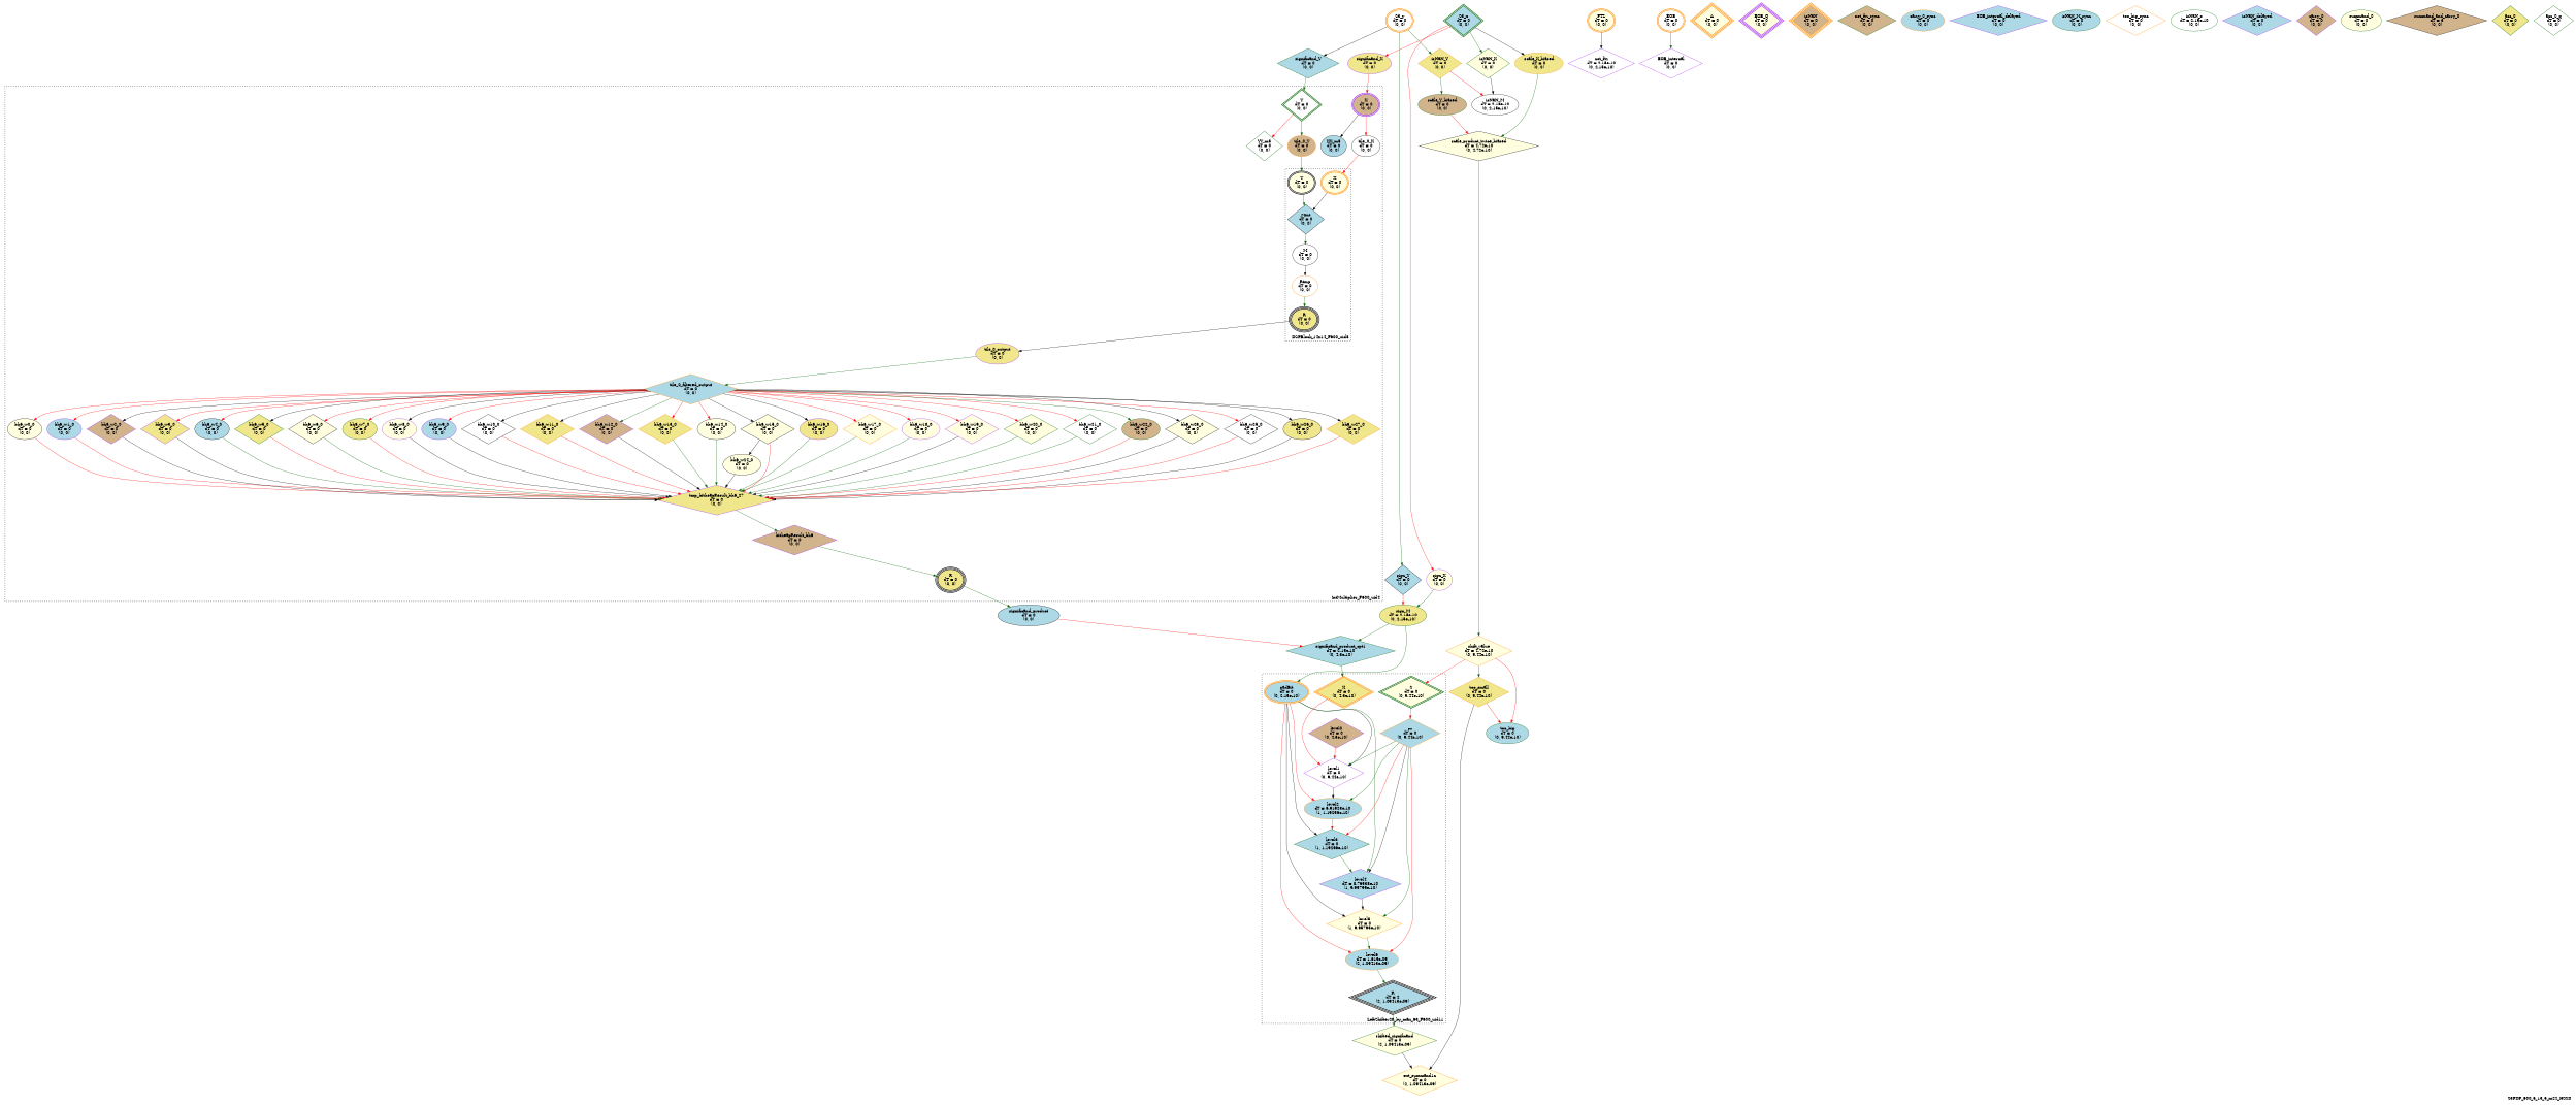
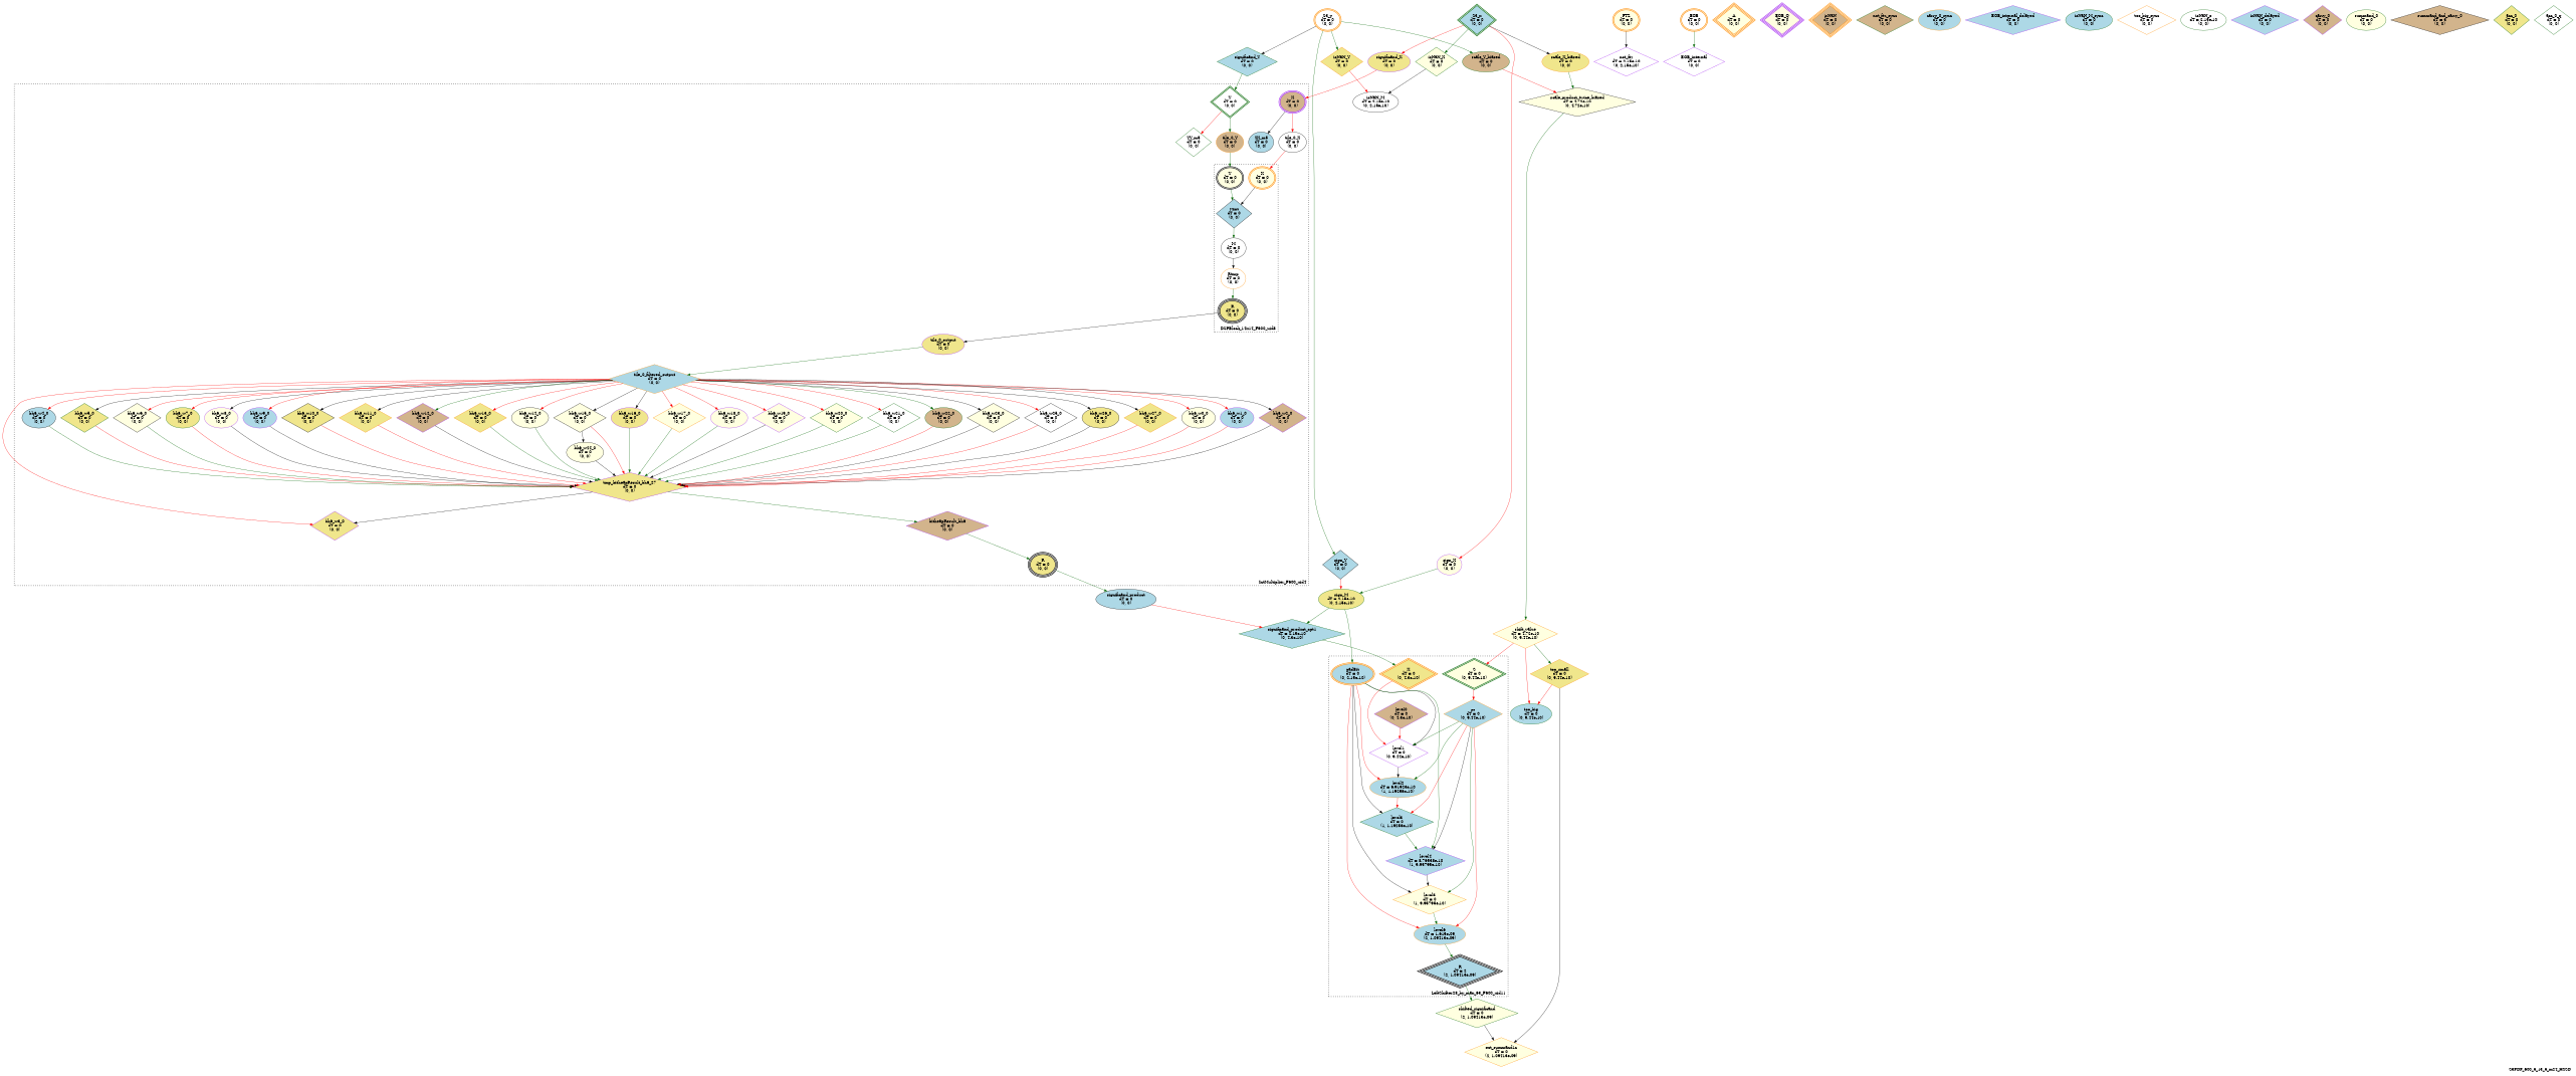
  digraph {
    label=S3FDP_600_5_13_5_m24_HSSD
    labeljust=right
    labelloc=bottom
    nodesep=0.25
    ranksep=0.5
    node [color=darkorange fillcolor=lightyellow peripheries=1 shape=diamond style=filled]
    edge [arrowhead=normal arrowsize=1.0 arrowtail=normal color=red dir=forward]
    n1 [color=darkgreen fillcolor=lightblue label="S3_x\ndT = 0\n(0, 0)" peripheries=2 style="bold, filled,filled"]
    n2 [fillcolor=white label="S3_y\ndT = 0\n(0, 0)" peripheries=2 shape=ellipse style="bold, filled,filled"]
    n3 [label="FTZ\ndT = 0\n(0, 0)" peripheries=2 shape=ellipse style="bold, filled,filled"]
    n4 [fillcolor=white label="EOB\ndT = 0\n(0, 0)" peripheries=2 shape=ellipse style="bold, filled,filled"]
    n5 [label="A\ndT = 0\n(0, 0)" peripheries=3 style="bold, filled,filled"]
    n6 [color=purple label="EOB_Q\ndT = 0\n(0, 0)" peripheries=3 style="bold, filled,filled"]
    n7 [fillcolor=tan label="isNaN\ndT = 0\n(0, 0)" peripheries=3 style="bold, filled,filled"]
    n8 [color=purple fillcolor=tan label="X\ndT = 0\n(0, 0)" peripheries=2 shape=ellipse style="bold, filled,filled"]
    n9 [color=darkgreen fillcolor=white label="Y\ndT = 0\n(0, 0)" peripheries=2 style="bold, filled,filled"]
    n10 [color=black fillcolor=khaki label="R\ndT = 0\n(0, 0)" peripheries=3 shape=ellipse style="bold, filled,filled"]
    n11 [label="X\ndT = 0\n(0, 0)" peripheries=2 shape=ellipse style="bold, filled,filled"]
    n12 [color=black label="Y\ndT = 0\n(0, 0)" peripheries=2 shape=ellipse style="bold, filled,filled"]
    n13 [color=black fillcolor=khaki label="R\ndT = 0\n(0, 0)" peripheries=3 shape=ellipse style="bold, filled,filled"]
    n14 [color=black fillcolor=lightblue label="Mint\ndT = 0\n(0, 0)"]
    n15 [color=black fillcolor=white label="M\ndT = 0\n(0, 0)" shape=ellipse]
    n16 [fillcolor=white label="Rtmp\ndT = 0\n(0, 0)" shape=ellipse]
    n17 [color=black fillcolor=lightblue label="XX_m5\ndT = 0\n(0, 0)" shape=ellipse]
    n18 [color=black fillcolor=white label="tile_0_X\ndT = 0\n(0, 0)" shape=ellipse]
    n19 [color=darkgreen fillcolor=white label="YY_m5\ndT = 0\n(0, 0)"]
    n20 [fillcolor=tan label="tile_0_Y\ndT = 0\n(0, 0)" shape=ellipse]
    n21 [color=purple fillcolor=khaki label="tile_0_output\ndT = 0\n(0, 0)" shape=ellipse]
    n22 [fillcolor=lightblue label="tile_0_filtered_output\ndT = 0\n(0, 0)"]
    n23 [color=black label="bh6_w0_0\ndT = 0\n(0, 0)" shape=ellipse]
    n24 [color=purple fillcolor=lightblue label="bh6_w1_0\ndT = 0\n(0, 0)" shape=ellipse]
    n25 [color=purple fillcolor=tan label="bh6_w2_0\ndT = 0\n(0, 0)"]
    n26 [color=purple fillcolor=khaki label="bh6_w3_0\ndT = 0\n(0, 0)"]
    n27 [color=black fillcolor=lightblue label="bh6_w4_0\ndT = 0\n(0, 0)" shape=ellipse]
    n28 [color=darkgreen fillcolor=khaki label="bh6_w5_0\ndT = 0\n(0, 0)"]
    n29 [color=black label="bh6_w6_0\ndT = 0\n(0, 0)"]
    n30 [color=darkgreen fillcolor=khaki label="bh6_w7_0\ndT = 0\n(0, 0)" shape=ellipse]
    n31 [color=purple label="bh6_w8_0\ndT = 0\n(0, 0)" shape=ellipse]
    n32 [color=purple fillcolor=lightblue label="bh6_w9_0\ndT = 0\n(0, 0)" shape=ellipse]
-   n33 [color=black fillcolor=white label="bh6_w10_0\ndT = 0\n(0, 0)"]
+   n33 [color=black fillcolor=khaki label="bh6_w10_0\ndT = 0\n(0, 0)"]
    n34 [fillcolor=khaki label="bh6_w11_0\ndT = 0\n(0, 0)"]
    n35 [color=purple fillcolor=tan label="bh6_w12_0\ndT = 0\n(0, 0)"]
    n36 [fillcolor=khaki label="bh6_w13_0\ndT = 0\n(0, 0)"]
    n37 [color=black label="bh6_w14_0\ndT = 0\n(0, 0)" shape=ellipse]
    n38 [color=black label="bh6_w15_0\ndT = 0\n(0, 0)"]
    n39 [color=purple fillcolor=khaki label="bh6_w16_0\ndT = 0\n(0, 0)" shape=ellipse]
    n40 [label="bh6_w17_0\ndT = 0\n(0, 0)"]
    n41 [color=purple label="bh6_w18_0\ndT = 0\n(0, 0)" shape=ellipse]
    n42 [color=purple label="bh6_w19_0\ndT = 0\n(0, 0)"]
    n43 [color=darkgreen label="bh6_w20_0\ndT = 0\n(0, 0)"]
    n44 [color=darkgreen fillcolor=white label="bh6_w21_0\ndT = 0\n(0, 0)"]
    n45 [color=darkgreen fillcolor=tan label="bh6_w22_0\ndT = 0\n(0, 0)" shape=ellipse]
    n46 [color=black label="bh6_w23_0\ndT = 0\n(0, 0)"]
    n47 [color=black label="bh6_w24_0\ndT = 0\n(0, 0)" shape=ellipse]
    n48 [color=black fillcolor=white label="bh6_w25_0\ndT = 0\n(0, 0)"]
    n49 [color=black fillcolor=khaki label="bh6_w26_0\ndT = 0\n(0, 0)" shape=ellipse]
    n50 [fillcolor=khaki label="bh6_w27_0\ndT = 0\n(0, 0)"]
    n51 [color=purple fillcolor=khaki label="tmp_bitheapResult_bh6_27\ndT = 0\n(0, 0)"]
    n52 [color=purple fillcolor=tan label="bitheapResult_bh6\ndT = 0\n(0, 0)"]
    n53 [fillcolor=khaki label="X\ndT = 0\n(0, 4.3e-10)" peripheries=2 style="bold, filled,filled"]
    n54 [color=darkgreen label="S\ndT = 0\n(0, 9.44e-10)" peripheries=2 style="bold, filled,filled"]
    n55 [fillcolor=lightblue label="padBit\ndT = 0\n(0, 2.15e-10)" peripheries=2 shape=ellipse style="bold, filled,filled"]
    n56 [color=black fillcolor=lightblue label="R\ndT = 2\n(2, 1.09413e-09)" peripheries=3 style="bold, filled,filled"]
    n57 [color=purple fillcolor=tan label="level0\ndT = 0\n(0, 4.3e-10)"]
    n58 [fillcolor=lightblue label="ps\ndT = 0\n(0, 9.44e-10)"]
    n59 [color=purple fillcolor=white label="level1\ndT = 0\n(0, 9.44e-10)"]
    n60 [fillcolor=lightblue label="level2\ndT = 6.91923e-10\n(1, 1.19256e-10)" shape=ellipse]
    n61 [color=darkgreen fillcolor=lightblue label="level3\ndT = 0\n(1, 1.19256e-10)"]
    n62 [color=purple fillcolor=lightblue label="level4\ndT = 8.76538e-10\n(1, 9.95795e-10)"]
    n63 [label="level5\ndT = 0\n(1, 9.95795e-10)"]
    n64 [fillcolor=lightblue label="level6\ndT = 1.615e-09\n(2, 1.09413e-09)" shape=ellipse]
    n65 [color=purple label="sign_X\ndT = 0\n(0, 0)" shape=ellipse]
    n66 [color=darkgreen label="isNaN_X\ndT = 0\n(0, 0)"]
    n67 [color=purple fillcolor=khaki label="significand_X\ndT = 0\n(0, 0)" shape=ellipse]
    n68 [fillcolor=khaki label="scale_X_biased\ndT = 0\n(0, 0)" shape=ellipse]
    n69 [color=black fillcolor=lightblue label="sign_Y\ndT = 0\n(0, 0)"]
    n70 [fillcolor=khaki label="isNaN_Y\ndT = 0\n(0, 0)"]
    n71 [color=darkgreen fillcolor=lightblue label="significand_Y\ndT = 0\n(0, 0)"]
    n72 [color=darkgreen fillcolor=tan label="scale_Y_biased\ndT = 0\n(0, 0)" shape=ellipse]
    n73 [color=purple fillcolor=white label="not_ftz\ndT = 2.15e-10\n(0, 2.15e-10)"]
    n74 [color=purple fillcolor=white label="EOB_internal\ndT = 0\n(0, 0)"]
    n75 [color=black fillcolor=lightblue label="significand_product\ndT = 0\n(0, 0)" shape=ellipse]
    n76 [color=darkgreen label="shifted_significand\ndT = 0\n(2, 1.09413e-09)"]
    n77 [color=darkgreen fillcolor=khaki label="sign_M\ndT = 2.15e-10\n(0, 2.15e-10)" shape=ellipse]
    n78 [color=black fillcolor=white label="isNaN_M\ndT = 2.15e-10\n(0, 2.15e-10)" shape=ellipse]
    n79 [color=black label="scale_product_twice_biased\ndT = 4.72e-10\n(0, 4.72e-10)"]
    n80 [color=darkgreen fillcolor=lightblue label="significand_product_cpt1\ndT = 2.15e-10\n(0, 4.3e-10)"]
    n81 [label="shift_value\ndT = 4.72e-10\n(0, 9.44e-10)"]
    n82 [fillcolor=khaki label="too_small\ndT = 0\n(0, 9.44e-10)"]
    n83 [color=darkgreen fillcolor=lightblue label="too_big\ndT = 0\n(0, 9.44e-10)" shape=ellipse]
    n84 [label="ext_summand1c\ndT = 0\n(2, 1.09413e-09)"]
    n85 [color=darkgreen fillcolor=tan label="not_ftz_sync\ndT = 0\n(0, 0)"]
    n86 [fillcolor=lightblue label="carry_0_sync\ndT = 0\n(0, 0)" shape=ellipse]
    n87 [color=purple fillcolor=lightblue label="EOB_internal_delayed\ndT = 0\n(0, 0)"]
    n88 [color=darkgreen fillcolor=lightblue label="isNaN_M_sync\ndT = 0\n(0, 0)" shape=ellipse]
    n89 [fillcolor=white label="too_big_sync\ndT = 0\n(0, 0)"]
    n90 [color=darkgreen fillcolor=white label="isNaN_o\ndT = 2.15e-10\n(0, 0)" shape=ellipse]
    n91 [color=purple fillcolor=lightblue label="isNaN_delayed\ndT = 0\n(0, 0)"]
    n92 [color=purple fillcolor=tan label="carry_0\ndT = 0\n(0, 0)"]
    n93 [color=darkgreen label="summand_0\ndT = 0\n(0, 0)" shape=ellipse]
    n94 [color=black fillcolor=tan label="summand_and_carry_0\ndT = 3\n(0, 0)"]
    n95 [color=darkgreen fillcolor=khaki label="acc_0\ndT = 0\n(0, 0)"]
    n96 [color=darkgreen fillcolor=white label="acc_0_q\ndT = 0\n(0, 0)"]
    subgraph sub_1 {
      rank=same
      n1
      n2
      n3
      n4
    }
    subgraph sub_2 {
      rank=same
      n5
      n6
      n7
    }
    subgraph cluster_3 {
      label=IntMultiplier_F600_uid4
      style="bold, dotted"
      n17
      n18
      n19
      n20
      n21
      n22
      n23
      n24
      n25
      n26
      n27
      n28
      n29
      n30
      n31
      n32
      n33
      n34
      n35
      n36
      n37
      n38
      n39
      n40
      n41
      n42
      n43
      n44
      n45
      n46
      n47
      n48
      n49
      n50
      n51
      n52
      subgraph sub_4 {
        label=IntMultiplier_F600_uid4
        rank=same
        style="bold, dotted"
        n8
        n9
      }
      subgraph sub_5 {
        label=IntMultiplier_F600_uid4
        rank=same
        style="bold, dotted"
        n10
      }
      subgraph cluster_6 {
        label=DSPBlock_14x14_F600_uid8
        style="bold, dotted"
        n14
        n15
        n16
        subgraph sub_7 {
          label=DSPBlock_14x14_F600_uid8
          rank=same
          style="bold, dotted"
          n11
          n12
        }
        subgraph sub_8 {
          label=DSPBlock_14x14_F600_uid8
          rank=same
          style="bold, dotted"
          n13
        }
      }
    }
    subgraph cluster_9 {
      label=LeftShifter28_by_max_63_F600_uid11
      style="bold, dotted"
      n57
      n58
      n59
      n60
      n61
      n62
      n63
      n64
      subgraph sub_10 {
        label=LeftShifter28_by_max_63_F600_uid11
        rank=same
        style="bold, dotted"
        n53
        n54
        n55
      }
      subgraph sub_11 {
        label=LeftShifter28_by_max_63_F600_uid11
        rank=same
        style="bold, dotted"
        n56
      }
    }
    n1 -> n65
    n1 -> n66 [color=darkgreen]
    n1 -> n67
    n1 -> n68 [color=black]
    n2 -> n69 [color=darkgreen]
    n2 -> n70 [color=darkgreen]
    n2 -> n71 [color=black]
-   n70 -> n72 [color=darkgreen]
+   n2 -> n72 [color=darkgreen]
    n3 -> n73 [color=black]
    n4 -> n74 [color=darkgreen]
    n8 -> n17 [color=black]
    n8 -> n18
    n9 -> n19
    n9 -> n20 [color=darkgreen]
    n10 -> n75 [color=darkgreen]
    n11 -> n14 [color=black]
    n12 -> n14 [color=darkgreen]
    n13 -> n21 [color=black]
    n14 -> n15 [color=darkgreen]
    n15 -> n16 [color=black]
    n16 -> n13 [color=darkgreen]
    n18 -> n11
    n20 -> n12 [color=darkgreen]
    n21 -> n22 [color=darkgreen]
    n22 -> n23
    n22 -> n24
    n22 -> n25 [color=black]
    n22 -> n26
    n22 -> n27
    n22 -> n28 [color=black]
    n22 -> n29
    n22 -> n30
    n22 -> n31 [color=black]
    n22 -> n32
    n22 -> n33 [color=black]
    n22 -> n34 [color=black]
    n22 -> n35 [color=darkgreen]
    n22 -> n36
    n22 -> n37
    n22 -> n38 [color=black]
    n22 -> n39 [color=black]
    n22 -> n40
    n22 -> n41
    n22 -> n42
    n22 -> n43
    n22 -> n44
    n22 -> n45 [color=darkgreen]
    n22 -> n46 [color=black]
    n22 -> n48
    n22 -> n49 [color=black]
    n22 -> n50 [color=black]
    n23 -> n51
    n24 -> n51
    n25 -> n51 [color=black]
-   n26 -> n51 [color=black]
+   n51 -> n26 [color=black]
    n27 -> n51 [color=darkgreen]
    n28 -> n51
    n29 -> n51 [color=darkgreen]
    n30 -> n51
    n31 -> n51 [color=black]
    n32 -> n51 [color=black]
    n33 -> n51
    n34 -> n51
    n35 -> n51 [color=black]
    n36 -> n51 [color=darkgreen]
    n37 -> n51 [color=darkgreen]
    n38 -> n47 [color=black]
    n38 -> n51
    n39 -> n51 [color=darkgreen]
    n40 -> n51 [color=darkgreen]
    n41 -> n51 [color=darkgreen]
    n42 -> n51 [color=black]
    n43 -> n51 [color=darkgreen]
    n44 -> n51 [color=darkgreen]
    n45 -> n51
    n46 -> n51 [color=black]
    n47 -> n51 [color=black]
    n48 -> n51
    n49 -> n51 [color=black]
    n50 -> n51
    n51 -> n52 [color=darkgreen]
    n52 -> n10 [color=darkgreen]
    n53 -> n59
    n54 -> n58
    n55 -> n59 [color=black]
    n55 -> n60
    n55 -> n61 [color=black]
    n55 -> n62 [color=darkgreen]
    n55 -> n63 [color=black]
    n55 -> n64
    n56 -> n76 [color=darkgreen]
    n57 -> n59
    n58 -> n59 [color=darkgreen]
    n58 -> n60 [color=darkgreen]
    n58 -> n61
    n58 -> n62 [color=black]
    n58 -> n63 [color=darkgreen]
    n58 -> n64
    n59 -> n60 [color=black]
    n60 -> n61
    n61 -> n62 [color=darkgreen]
    n62 -> n63 [color=black]
    n63 -> n64 [color=darkgreen]
    n64 -> n56 [color=darkgreen]
    n65 -> n77 [color=darkgreen]
    n66 -> n78 [color=black]
    n67 -> n8
    n68 -> n79 [color=darkgreen]
    n69 -> n77
    n70 -> n78
    n71 -> n9 [color=darkgreen]
    n72 -> n79
    n75 -> n80
    n76 -> n84 [color=black]
    n77 -> n55 [color=darkgreen]
    n77 -> n80 [color=darkgreen]
    n79 -> n81 [color=darkgreen]
    n80 -> n53 [color=darkgreen]
    n81 -> n54
    n81 -> n82 [color=darkgreen]
    n81 -> n83
    n82 -> n83
    n82 -> n84 [color=black]
  }
